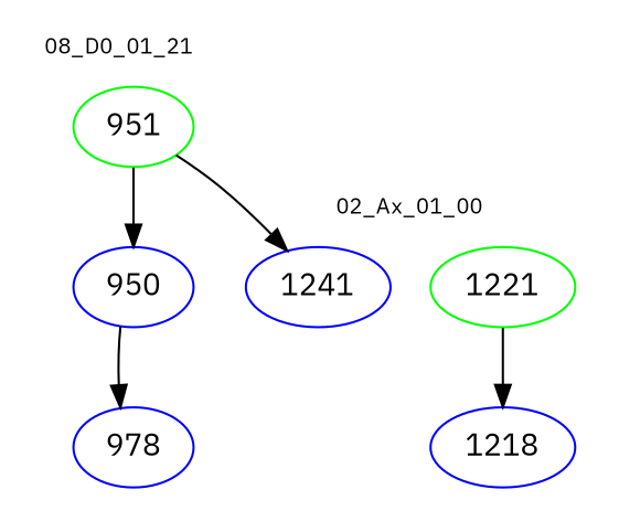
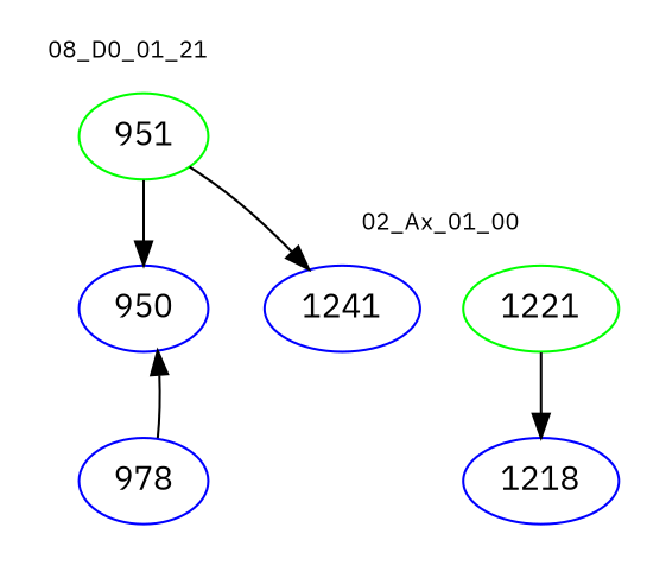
  digraph {
    fontname="IBM Plex Sans"
    node [color=blue fontname="IBM Plex Sans"]
    edge [color=black fontname="IBM Plex Sans"]
    n1 [color=green label=1221]
    n2 [label=1218]
    n3 [label=1241]
    n4 [color=green label=951]
    n5 [label=950]
    n6 [label=978]
    subgraph cluster_1 {
      color=white
      fontsize=10
      label="02_Ax_01_00"
      n1
      n2
      n3
    }
    subgraph cluster_2 {
      color=white
      fontsize=10
      label="08_D0_01_21"
      n4
      n5
      n6
    }
    n1 -> n2
    n4 -> n3
    n4 -> n5
-   n5 -> n6
+   n6 -> n5
  }
